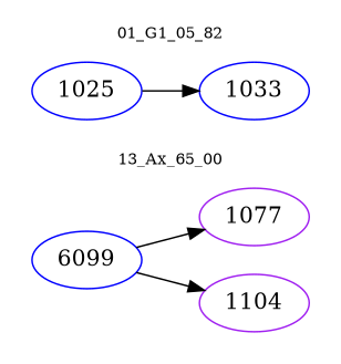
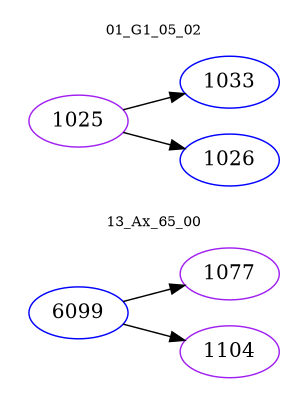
  digraph {
    rankdir=LR
    node [color=blue]
    edge [color=black]
    n1 [label=6099]
    n2 [color=purple label=1104]
    n3 [color=purple label=1077]
-   n4 [label=1025]
+   n4 [color=purple label=1025]
+   n5 [label=1026]
    n6 [label=1033]
    subgraph cluster_1 {
      color=white
      fontsize=10
      label="13_Ax_65_00"
      n1
      n2
      n3
    }
    subgraph cluster_2 {
      color=white
      fontsize=10
-     label="01_G1_05_82"
+     label="01_G1_05_02"
      n4
+     n5
      n6
    }
    n1 -> n2
    n1 -> n3
+   n4 -> n5
    n4 -> n6
  }
